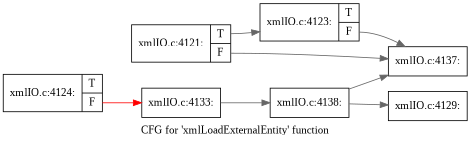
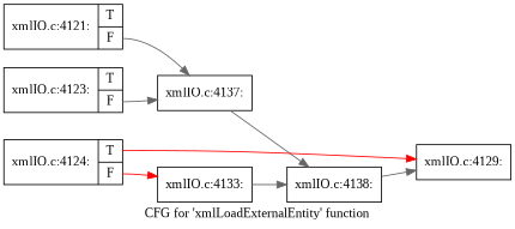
  digraph {
    fontname="Liberation Serif"
    label="CFG for 'xmlLoadExternalEntity' function"
    rankdir=LR
    node [fontname="Liberation Serif" shape=record]
    edge [color=gray40 fontname="Liberation Serif"]
    n1 [label="{xmlIO.c:4121:|{<s0>T|<s1>F}}"]
    n2 [label="{xmlIO.c:4123:|{<s0>T|<s1>F}}"]
    n3 [label="{xmlIO.c:4137:}"]
    n4 [label="{xmlIO.c:4138:}"]
    n5 [label="{xmlIO.c:4124:|{<s0>T|<s1>F}}"]
    n6 [label="{xmlIO.c:4129:}"]
    n7 [label="{xmlIO.c:4133:}"]
-   n1 -> n2 [tailport=s0]
    n1 -> n3 [tailport=s1]
    n2 -> n3 [tailport=s1]
-   n4 -> n3
+   n3 -> n4
    n4 -> n6
+   n5 -> n6 [color=red tailport=s0]
    n5 -> n7 [color=red tailport=s1]
    n7 -> n4
  }
